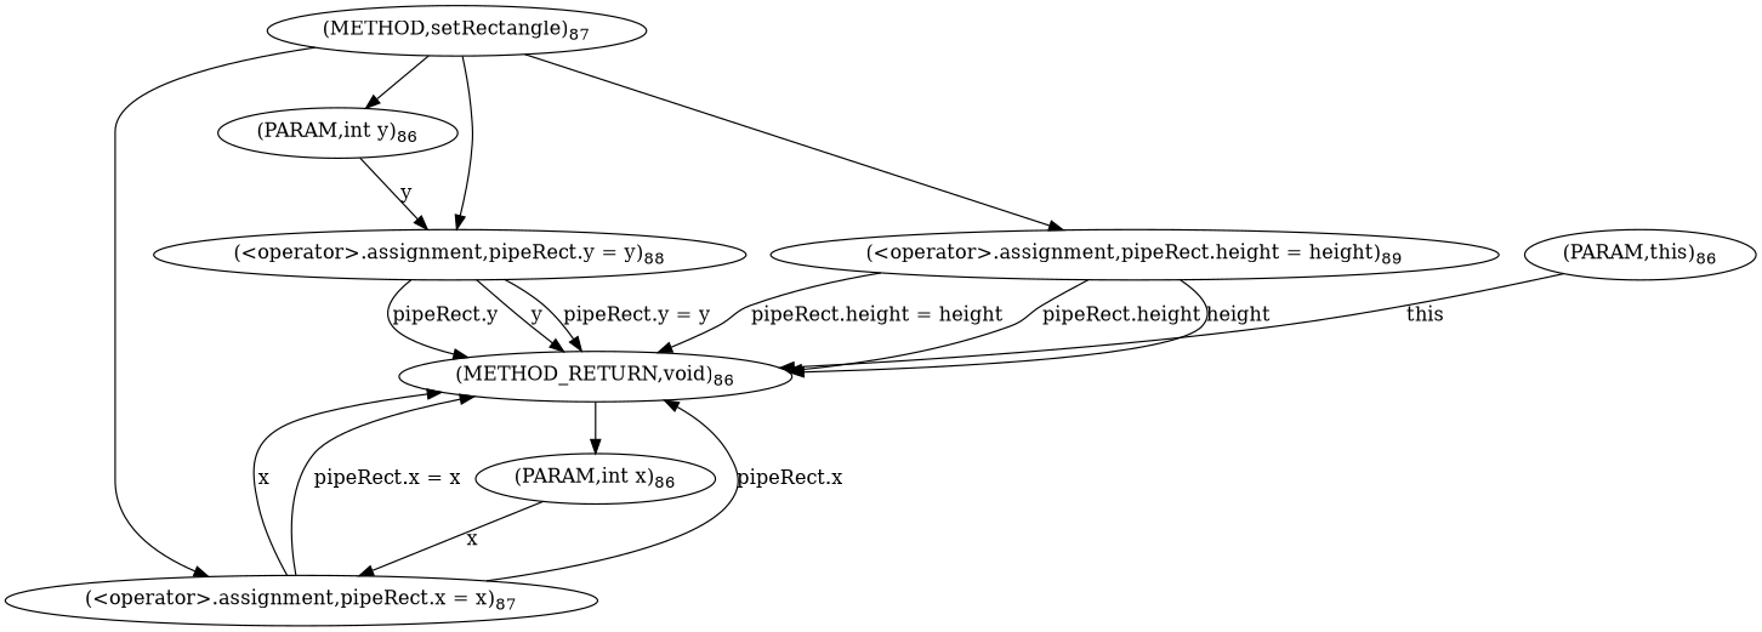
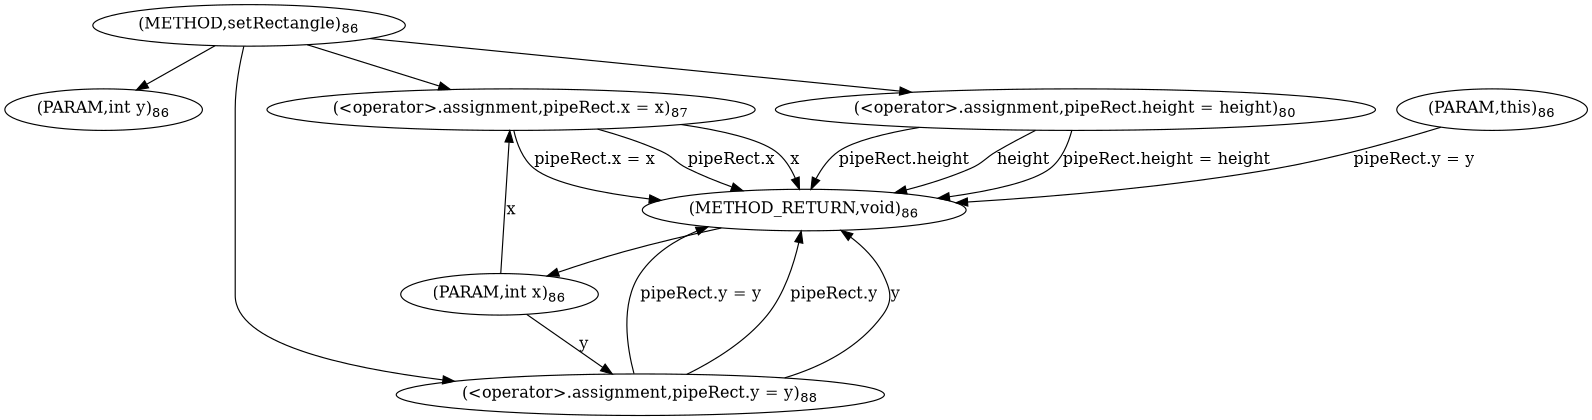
  digraph {
-   n1 [label=<(METHOD,setRectangle)<SUB>87</SUB>>]
+   n1 [label=<(METHOD,setRectangle)<SUB>86</SUB>>]
    n2 [label=<(PARAM,int y)<SUB>86</SUB>>]
    n3 [label=<(&lt;operator&gt;.assignment,pipeRect.x = x)<SUB>87</SUB>>]
    n4 [label=<(&lt;operator&gt;.assignment,pipeRect.y = y)<SUB>88</SUB>>]
-   n5 [label=<(&lt;operator&gt;.assignment,pipeRect.height = height)<SUB>89</SUB>>]
+   n5 [label=<(&lt;operator&gt;.assignment,pipeRect.height = height)<SUB>80</SUB>>]
    n6 [label=<(PARAM,this)<SUB>86</SUB>>]
    n7 [label=<(METHOD_RETURN,void)<SUB>86</SUB>>]
    n8 [label=<(PARAM,int x)<SUB>86</SUB>>]
    n1 -> n2
    n1 -> n3
    n1 -> n4
    n1 -> n5
-   n2 -> n4 [label=y]
+   n8 -> n4 [label=y]
    n3 -> n7 [label="pipeRect.x"]
    n3 -> n7 [label=x]
    n3 -> n7 [label="pipeRect.x = x"]
    n4 -> n7 [label="pipeRect.y"]
    n4 -> n7 [label=y]
    n4 -> n7 [label="pipeRect.y = y"]
    n5 -> n7 [label="pipeRect.height"]
    n5 -> n7 [label=height]
    n5 -> n7 [label="pipeRect.height = height"]
-   n6 -> n7 [label=this]
+   n6 -> n7 [label="pipeRect.y = y"]
    n7 -> n8
    n8 -> n3 [label=x]
  }
